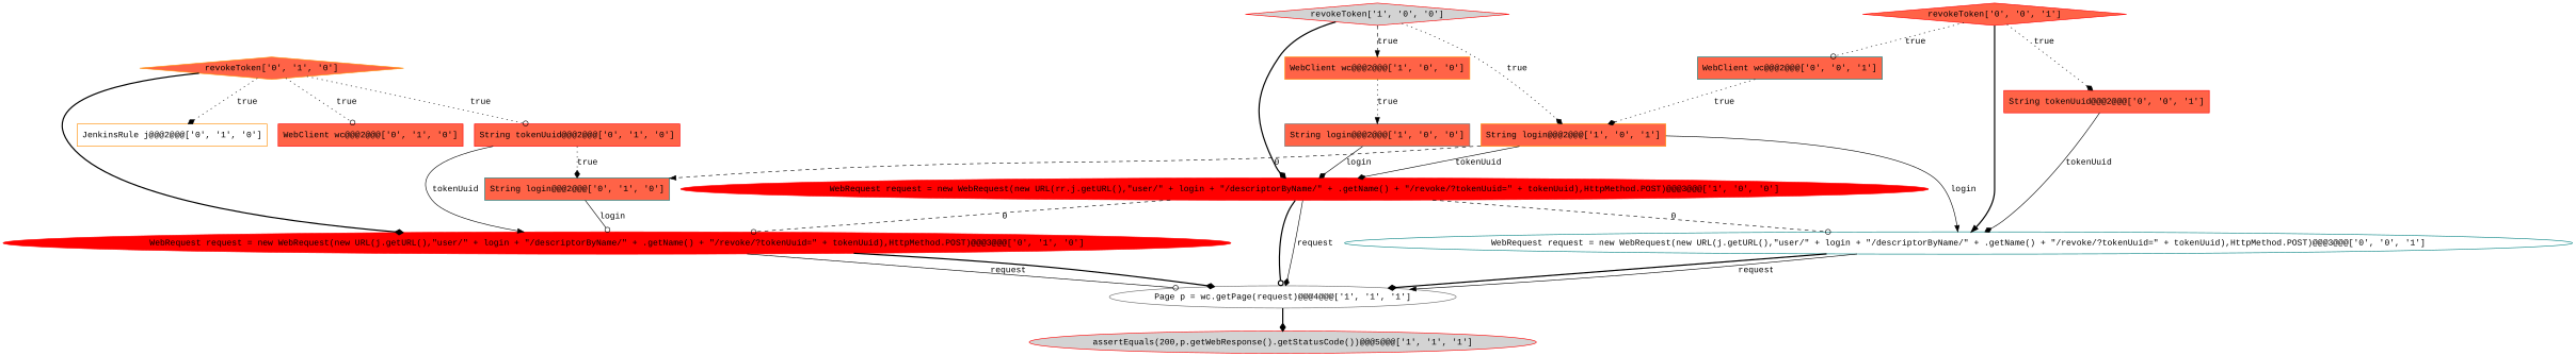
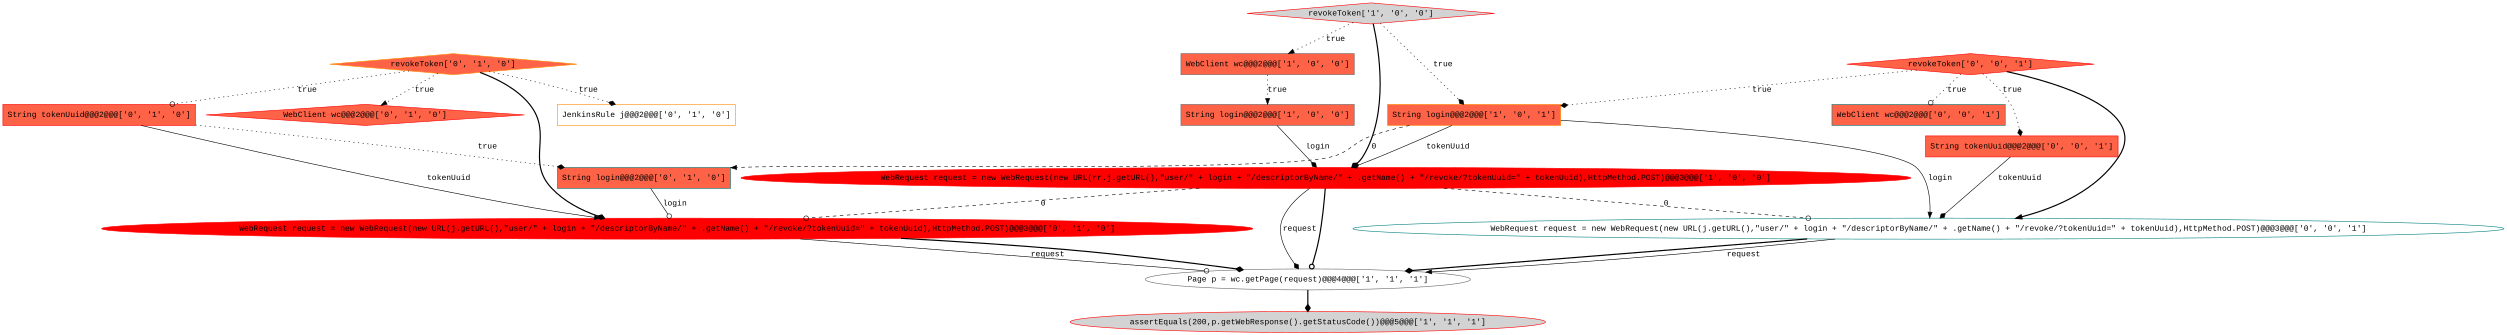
  digraph {
    fontname="Liberation Mono"
    node [color=red fillcolor=tomato fontname="Liberation Mono" shape=box style=filled]
    edge [arrowhead=diamond fontname="Liberation Mono" style=dotted]
    n1 [fillcolor=red label="WebRequest request = new WebRequest(new URL(j.getURL(),\"user/\" + login + \"/descriptorByName/\" + .getName() + \"/revoke/?tokenUuid=\" + tokenUuid),HttpMethod.POST)@@@3@@@['0', '1', '0']" shape=ellipse]
    n2 [color=gray40 fillcolor=white label="Page p = wc.getPage(request)@@@4@@@['1', '1', '1']" shape=ellipse]
    n3 [fillcolor=lightgray label="assertEquals(200,p.getWebResponse().getStatusCode())@@@5@@@['1', '1', '1']" shape=ellipse]
    n4 [color=gray40 label="String login@@@2@@@['1', '0', '0']"]
    n5 [fillcolor=red label="WebRequest request = new WebRequest(new URL(rr.j.getURL(),\"user/\" + login + \"/descriptorByName/\" + .getName() + \"/revoke/?tokenUuid=\" + tokenUuid),HttpMethod.POST)@@@3@@@['1', '0', '0']" shape=ellipse]
    n6 [color=teal fillcolor=white label="WebRequest request = new WebRequest(new URL(j.getURL(),\"user/\" + login + \"/descriptorByName/\" + .getName() + \"/revoke/?tokenUuid=\" + tokenUuid),HttpMethod.POST)@@@3@@@['0', '0', '1']" shape=ellipse]
    n7 [color=darkorange label="String login@@@2@@@['1', '0', '1']"]
    n8 [color=teal label="String login@@@2@@@['0', '1', '0']"]
    n9 [fillcolor=lightgray label="revokeToken['1', '0', '0']" shape=diamond]
-   n10 [color=darkorange label="WebClient wc@@@2@@@['1', '0', '0']"]
+   n10 [color=gray40 label="WebClient wc@@@2@@@['1', '0', '0']"]
    n11 [color=teal label="WebClient wc@@@2@@@['0', '0', '1']"]
    n12 [color=darkorange fillcolor=white label="JenkinsRule j@@@2@@@['0', '1', '0']"]
    n13 [label="String tokenUuid@@@2@@@['0', '0', '1']"]
-   n14 [label="WebClient wc@@@2@@@['0', '1', '0']"]
+   n14 [label="WebClient wc@@@2@@@['0', '1', '0']" shape=diamond]
    n15 [color=darkorange label="revokeToken['0', '1', '0']" shape=diamond]
    n16 [label="String tokenUuid@@@2@@@['0', '1', '0']"]
    n17 [label="revokeToken['0', '0', '1']" shape=diamond]
    n1 -> n2 [arrowhead=odot label=request style=solid]
    n1 -> n2 [style=bold]
    n2 -> n3 [style=bold]
    n4 -> n5 [label=login style=solid]
    n5 -> n1 [arrowhead=odot label=0 style=dashed]
    n5 -> n2 [arrowhead=odot style=bold]
    n5 -> n2 [label=request style=solid]
    n5 -> n6 [arrowhead=odot label=0 style=dashed]
    n6 -> n2 [style=bold]
    n6 -> n2 [arrowhead=normal label=request style=solid]
    n7 -> n5 [label=tokenUuid style=solid]
    n7 -> n6 [arrowhead=normal label=login style=solid]
    n7 -> n8 [arrowhead=normal label=0 style=dashed]
    n8 -> n1 [arrowhead=odot label=login style=solid]
    n9 -> n5 [style=bold]
    n9 -> n7 [label=true]
-   n9 -> n10 [arrowhead=normal label=true style=dashed]
+   n9 -> n10 [arrowhead=normal label=true]
    n10 -> n4 [arrowhead=normal label=true]
    n13 -> n6 [label=tokenUuid style=solid]
    n15 -> n1 [style=bold]
    n15 -> n12 [label=true]
-   n15 -> n14 [arrowhead=odot label=true]
+   n15 -> n14 [arrowhead=normal label=true]
    n15 -> n16 [arrowhead=odot label=true]
    n16 -> n1 [arrowhead=normal label=tokenUuid style=solid]
    n16 -> n8 [label=true]
    n17 -> n6 [arrowhead=normal style=bold]
-   n11 -> n7 [label=true]
+   n17 -> n7 [label=true]
    n17 -> n11 [arrowhead=odot label=true]
    n17 -> n13 [label=true]
  }
